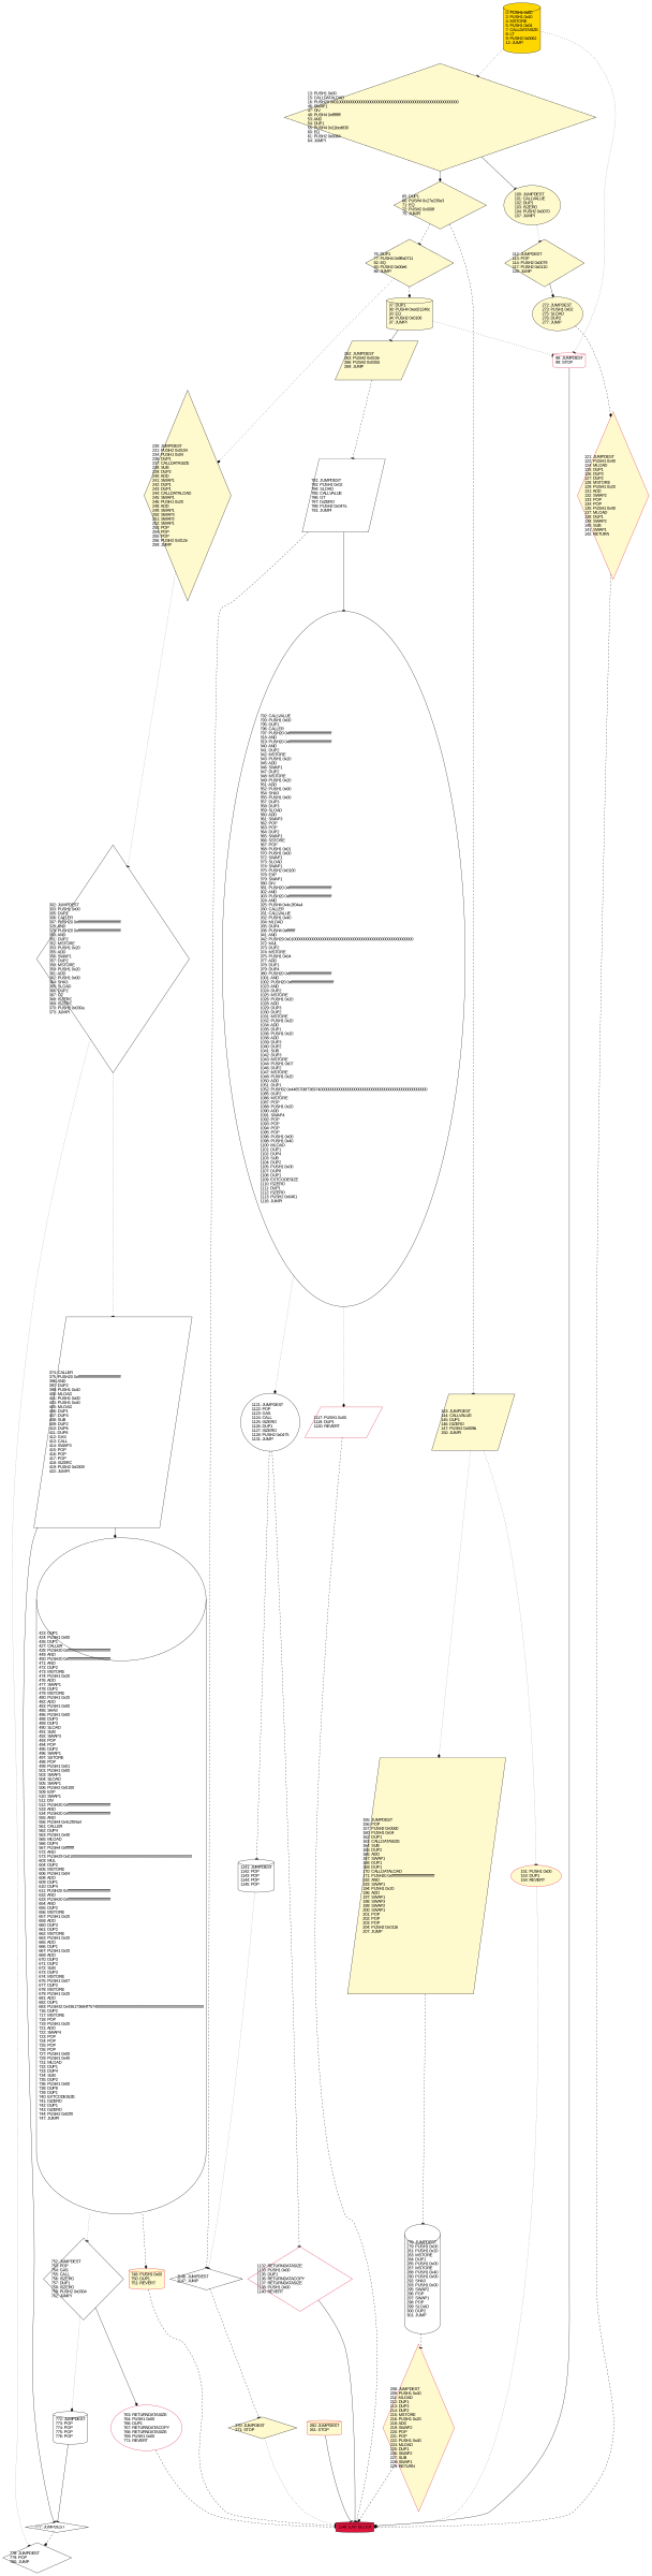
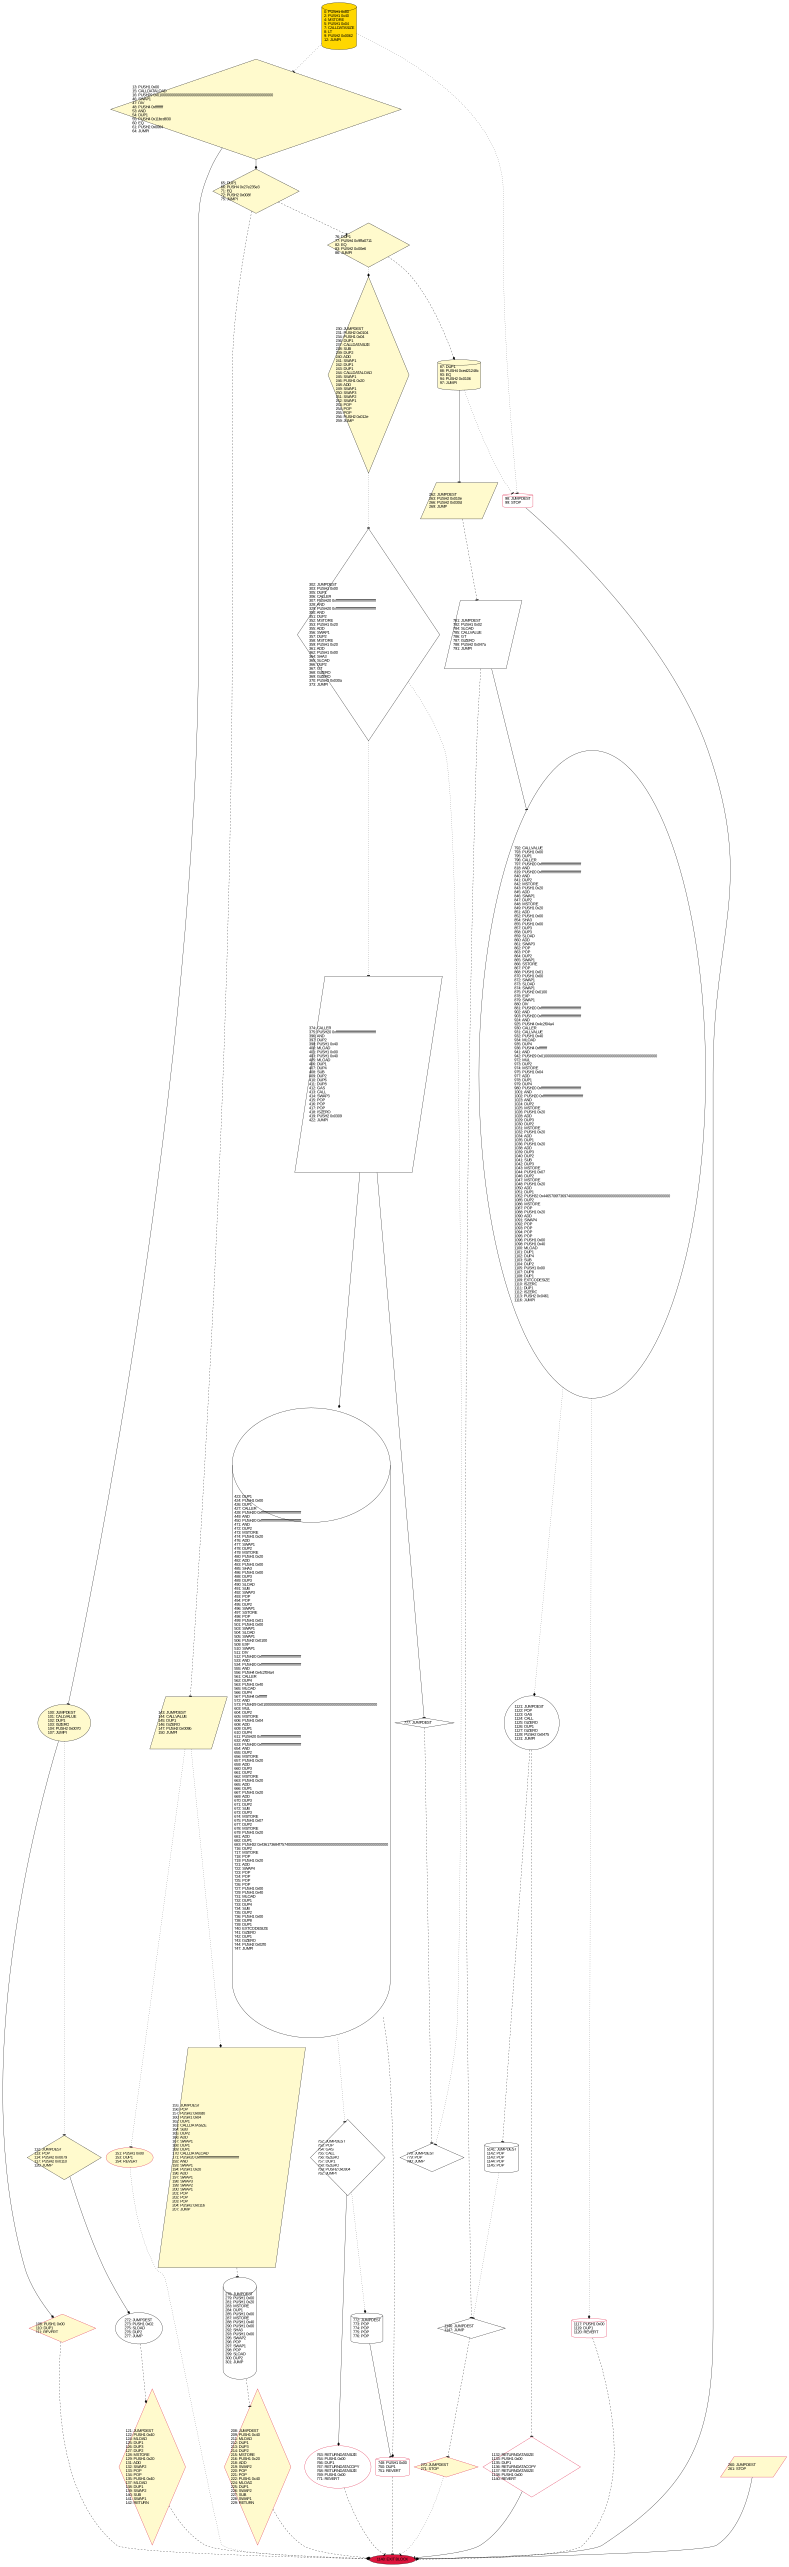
  digraph {
    rankdir=UD
    node [color=black fillcolor=white fontcolor=black fontname=arial shape=diamond style=filled]
    edge [arrowhead=tee style=dashed]
    n1 [label="374: CALLER\l375: PUSH20 0xffffffffffffffffffffffffffffffffffffffff\l396: AND\l397: DUP2\l398: PUSH1 0x40\l400: MLOAD\l401: PUSH1 0x00\l403: PUSH1 0x40\l405: MLOAD\l406: DUP1\l407: DUP4\l408: SUB\l409: DUP2\l410: DUP6\l411: DUP8\l412: GAS\l413: CALL\l414: SWAP3\l415: POP\l416: POP\l417: POP\l418: ISZERO\l419: PUSH2 0x0309\l422: JUMPI\l" shape=parallelogram]
    n2 [label="777: JUMPDEST\l"]
    n3 [label="423: DUP1\l424: PUSH1 0x00\l426: DUP1\l427: CALLER\l428: PUSH20 0xffffffffffffffffffffffffffffffffffffffff\l449: AND\l450: PUSH20 0xffffffffffffffffffffffffffffffffffffffff\l471: AND\l472: DUP2\l473: MSTORE\l474: PUSH1 0x20\l476: ADD\l477: SWAP1\l478: DUP2\l479: MSTORE\l480: PUSH1 0x20\l482: ADD\l483: PUSH1 0x00\l485: SHA3\l486: PUSH1 0x00\l488: DUP3\l489: DUP3\l490: SLOAD\l491: SUB\l492: SWAP3\l493: POP\l494: POP\l495: DUP2\l496: SWAP1\l497: SSTORE\l498: POP\l499: PUSH1 0x01\l501: PUSH1 0x00\l503: SWAP1\l504: SLOAD\l505: SWAP1\l506: PUSH2 0x0100\l509: EXP\l510: SWAP1\l511: DIV\l512: PUSH20 0xffffffffffffffffffffffffffffffffffffffff\l533: AND\l534: PUSH20 0xffffffffffffffffffffffffffffffffffffffff\l555: AND\l556: PUSH4 0x4c2f04a4\l561: CALLER\l562: DUP4\l563: PUSH1 0x40\l565: MLOAD\l566: DUP4\l567: PUSH4 0xffffffff\l572: AND\l573: PUSH29 0x0100000000000000000000000000000000000000000000000000000000\l603: MUL\l604: DUP2\l605: MSTORE\l606: PUSH1 0x04\l608: ADD\l609: DUP1\l610: DUP4\l611: PUSH20 0xffffffffffffffffffffffffffffffffffffffff\l632: AND\l633: PUSH20 0xffffffffffffffffffffffffffffffffffffffff\l654: AND\l655: DUP2\l656: MSTORE\l657: PUSH1 0x20\l659: ADD\l660: DUP3\l661: DUP2\l662: MSTORE\l663: PUSH1 0x20\l665: ADD\l666: DUP1\l667: PUSH1 0x20\l669: ADD\l670: DUP3\l671: DUP2\l672: SUB\l673: DUP3\l674: MSTORE\l675: PUSH1 0x07\l677: DUP2\l678: MSTORE\l679: PUSH1 0x20\l681: ADD\l682: DUP1\l683: PUSH32 0x436173684f757400000000000000000000000000000000000000000000000000\l716: DUP2\l717: MSTORE\l718: POP\l719: PUSH1 0x20\l721: ADD\l722: SWAP4\l723: POP\l724: POP\l725: POP\l726: POP\l727: PUSH1 0x00\l729: PUSH1 0x40\l731: MLOAD\l732: DUP1\l733: DUP4\l734: SUB\l735: DUP2\l736: PUSH1 0x00\l738: DUP8\l739: DUP1\l740: EXTCODESIZE\l741: ISZERO\l742: DUP1\l743: ISZERO\l744: PUSH2 0x02f0\l747: JUMPI\l" shape=cylinder]
    n4 [label="778: JUMPDEST\l779: POP\l780: JUMP\l"]
-   n5 [color=crimson fillcolor=lemonchiffon label="748: PUSH1 0x00\l750: DUP1\l751: REVERT\l" shape=cylinder]
+   n5 [color=crimson label="748: PUSH1 0x00\l750: DUP1\l751: REVERT\l" shape=cylinder]
    n6 [label="752: JUMPDEST\l753: POP\l754: GAS\l755: CALL\l756: ISZERO\l757: DUP1\l758: ISZERO\l759: PUSH2 0x0304\l762: JUMPI\l"]
    n7 [label="1121: JUMPDEST\l1122: POP\l1123: GAS\l1124: CALL\l1125: ISZERO\l1126: DUP1\l1127: ISZERO\l1128: PUSH2 0x0475\l1131: JUMPI\l" shape=ellipse]
-   n8 [label="1141: JUMPDEST\l1142: POP\l1143: POP\l1144: POP\l1145: POP\l" shape=cylinder]
+   n8 [label="5141: JUMPDEST\l1142: POP\l1143: POP\l1144: POP\l1145: POP\l" shape=cylinder]
    n9 [color=crimson label="1132: RETURNDATASIZE\l1133: PUSH1 0x00\l1135: DUP1\l1136: RETURNDATACOPY\l1137: RETURNDATASIZE\l1138: PUSH1 0x00\l1140: REVERT\l"]
    n10 [label="1146: JUMPDEST\l1147: JUMP\l"]
-   n11 [fillcolor=crimson label="1148: EXIT BLOCK\l" shape=cylinder]
+   n11 [fillcolor=crimson label="1148: EXIT BLOCK\l" shape=ellipse]
    n12 [fillcolor=lemonchiffon label="100: JUMPDEST\l101: CALLVALUE\l102: DUP1\l103: ISZERO\l104: PUSH2 0x0070\l107: JUMPI\l" shape=ellipse]
+   n13 [color=crimson fillcolor=lemonchiffon label="108: PUSH1 0x00\l110: DUP1\l111: REVERT\l"]
    n14 [fillcolor=lemonchiffon label="112: JUMPDEST\l113: POP\l114: PUSH2 0x0079\l117: PUSH2 0x0110\l120: JUMP\l"]
-   n15 [fillcolor=lemonchiffon label="272: JUMPDEST\l273: PUSH1 0x02\l275: SLOAD\l276: DUP2\l277: JUMP\l" shape=ellipse]
+   n15 [label="272: JUMPDEST\l273: PUSH1 0x02\l275: SLOAD\l276: DUP2\l277: JUMP\l" shape=ellipse]
    n16 [fillcolor=lemonchiffon label="230: JUMPDEST\l231: PUSH2 0x0104\l234: PUSH1 0x04\l236: DUP1\l237: CALLDATASIZE\l238: SUB\l239: DUP2\l240: ADD\l241: SWAP1\l242: DUP1\l243: DUP1\l244: CALLDATALOAD\l245: SWAP1\l246: PUSH1 0x20\l248: ADD\l249: SWAP1\l250: SWAP3\l251: SWAP2\l252: SWAP1\l253: POP\l254: POP\l255: POP\l256: PUSH2 0x012e\l259: JUMP\l"]
    n17 [label="302: JUMPDEST\l303: PUSH1 0x00\l305: DUP1\l306: CALLER\l307: PUSH20 0xffffffffffffffffffffffffffffffffffffffff\l328: AND\l329: PUSH20 0xffffffffffffffffffffffffffffffffffffffff\l350: AND\l351: DUP2\l352: MSTORE\l353: PUSH1 0x20\l355: ADD\l356: SWAP1\l357: DUP2\l358: MSTORE\l359: PUSH1 0x20\l361: ADD\l362: PUSH1 0x00\l364: SHA3\l365: SLOAD\l366: DUP2\l367: GT\l368: ISZERO\l369: ISZERO\l370: PUSH2 0x030a\l373: JUMPI\l"]
    n18 [color=crimson fillcolor=lemonchiffon label="121: JUMPDEST\l122: PUSH1 0x40\l124: MLOAD\l125: DUP1\l126: DUP3\l127: DUP2\l128: MSTORE\l129: PUSH1 0x20\l131: ADD\l132: SWAP2\l133: POP\l134: POP\l135: PUSH1 0x40\l137: MLOAD\l138: DUP1\l139: SWAP2\l140: SUB\l141: SWAP1\l142: RETURN\l"]
    n19 [fillcolor=lemonchiffon label="87: DUP1\l88: PUSH4 0xed21248c\l93: EQ\l94: PUSH2 0x0106\l97: JUMPI\l" shape=cylinder]
    n20 [fillcolor=lemonchiffon label="262: JUMPDEST\l263: PUSH2 0x010e\l266: PUSH2 0x030d\l269: JUMP\l" shape=parallelogram]
    n21 [color=crimson label="98: JUMPDEST\l99: STOP\l" shape=cylinder]
    n22 [label="781: JUMPDEST\l782: PUSH1 0x02\l784: SLOAD\l785: CALLVALUE\l786: GT\l787: ISZERO\l788: PUSH2 0x047a\l791: JUMPI\l" shape=parallelogram]
    n23 [label="278: JUMPDEST\l279: PUSH1 0x00\l281: PUSH1 0x20\l283: MSTORE\l284: DUP1\l285: PUSH1 0x00\l287: MSTORE\l288: PUSH1 0x40\l290: PUSH1 0x00\l292: SHA3\l293: PUSH1 0x00\l295: SWAP2\l296: POP\l297: SWAP1\l298: POP\l299: SLOAD\l300: DUP2\l301: JUMP\l" shape=cylinder]
    n24 [color=crimson fillcolor=lemonchiffon label="208: JUMPDEST\l209: PUSH1 0x40\l211: MLOAD\l212: DUP1\l213: DUP3\l214: DUP2\l215: MSTORE\l216: PUSH1 0x20\l218: ADD\l219: SWAP2\l220: POP\l221: POP\l222: PUSH1 0x40\l224: MLOAD\l225: DUP1\l226: SWAP2\l227: SUB\l228: SWAP1\l229: RETURN\l"]
-   n25 [fillcolor=lemonchiffon label="270: JUMPDEST\l271: STOP\l"]
-   n26 [color=crimson fillcolor=lemonchiffon label="260: JUMPDEST\l261: STOP\l" shape=cylinder]
+   n25 [color=crimson fillcolor=lemonchiffon label="270: JUMPDEST\l271: STOP\l"]
+   n26 [color=crimson fillcolor=lemonchiffon label="260: JUMPDEST\l261: STOP\l" shape=parallelogram]
    n27 [fillcolor=lemonchiffon label="143: JUMPDEST\l144: CALLVALUE\l145: DUP1\l146: ISZERO\l147: PUSH2 0x009b\l150: JUMPI\l" shape=parallelogram]
    n28 [color=crimson fillcolor=lemonchiffon label="151: PUSH1 0x00\l153: DUP1\l154: REVERT\l" shape=ellipse]
    n29 [fillcolor=lemonchiffon label="155: JUMPDEST\l156: POP\l157: PUSH2 0x00d0\l160: PUSH1 0x04\l162: DUP1\l163: CALLDATASIZE\l164: SUB\l165: DUP2\l166: ADD\l167: SWAP1\l168: DUP1\l169: DUP1\l170: CALLDATALOAD\l171: PUSH20 0xffffffffffffffffffffffffffffffffffffffff\l192: AND\l193: SWAP1\l194: PUSH1 0x20\l196: ADD\l197: SWAP1\l198: SWAP3\l199: SWAP2\l200: SWAP1\l201: POP\l202: POP\l203: POP\l204: PUSH2 0x0116\l207: JUMP\l" shape=parallelogram]
    n30 [label="792: CALLVALUE\l793: PUSH1 0x00\l795: DUP1\l796: CALLER\l797: PUSH20 0xffffffffffffffffffffffffffffffffffffffff\l818: AND\l819: PUSH20 0xffffffffffffffffffffffffffffffffffffffff\l840: AND\l841: DUP2\l842: MSTORE\l843: PUSH1 0x20\l845: ADD\l846: SWAP1\l847: DUP2\l848: MSTORE\l849: PUSH1 0x20\l851: ADD\l852: PUSH1 0x00\l854: SHA3\l855: PUSH1 0x00\l857: DUP3\l858: DUP3\l859: SLOAD\l860: ADD\l861: SWAP3\l862: POP\l863: POP\l864: DUP2\l865: SWAP1\l866: SSTORE\l867: POP\l868: PUSH1 0x01\l870: PUSH1 0x00\l872: SWAP1\l873: SLOAD\l874: SWAP1\l875: PUSH2 0x0100\l878: EXP\l879: SWAP1\l880: DIV\l881: PUSH20 0xffffffffffffffffffffffffffffffffffffffff\l902: AND\l903: PUSH20 0xffffffffffffffffffffffffffffffffffffffff\l924: AND\l925: PUSH4 0x4c2f04a4\l930: CALLER\l931: CALLVALUE\l932: PUSH1 0x40\l934: MLOAD\l935: DUP4\l936: PUSH4 0xffffffff\l941: AND\l942: PUSH29 0x0100000000000000000000000000000000000000000000000000000000\l972: MUL\l973: DUP2\l974: MSTORE\l975: PUSH1 0x04\l977: ADD\l978: DUP1\l979: DUP4\l980: PUSH20 0xffffffffffffffffffffffffffffffffffffffff\l1001: AND\l1002: PUSH20 0xffffffffffffffffffffffffffffffffffffffff\l1023: AND\l1024: DUP2\l1025: MSTORE\l1026: PUSH1 0x20\l1028: ADD\l1029: DUP3\l1030: DUP2\l1031: MSTORE\l1032: PUSH1 0x20\l1034: ADD\l1035: DUP1\l1036: PUSH1 0x20\l1038: ADD\l1039: DUP3\l1040: DUP2\l1041: SUB\l1042: DUP3\l1043: MSTORE\l1044: PUSH1 0x07\l1046: DUP2\l1047: MSTORE\l1048: PUSH1 0x20\l1050: ADD\l1051: DUP1\l1052: PUSH32 0x4465706f73697400000000000000000000000000000000000000000000000000\l1085: DUP2\l1086: MSTORE\l1087: POP\l1088: PUSH1 0x20\l1090: ADD\l1091: SWAP4\l1092: POP\l1093: POP\l1094: POP\l1095: POP\l1096: PUSH1 0x00\l1098: PUSH1 0x40\l1100: MLOAD\l1101: DUP1\l1102: DUP4\l1103: SUB\l1104: DUP2\l1105: PUSH1 0x00\l1107: DUP8\l1108: DUP1\l1109: EXTCODESIZE\l1110: ISZERO\l1111: DUP1\l1112: ISZERO\l1113: PUSH2 0x0461\l1116: JUMPI\l" shape=ellipse]
-   n31 [color=crimson label="1117: PUSH1 0x00\l1119: DUP1\l1120: REVERT\l" shape=parallelogram]
+   n31 [color=crimson label="1117: PUSH1 0x00\l1119: DUP1\l1120: REVERT\l" shape=cylinder]
    n32 [color=crimson label="763: RETURNDATASIZE\l764: PUSH1 0x00\l766: DUP1\l767: RETURNDATACOPY\l768: RETURNDATASIZE\l769: PUSH1 0x00\l771: REVERT\l" shape=ellipse]
    n33 [label="772: JUMPDEST\l773: POP\l774: POP\l775: POP\l776: POP\l" shape=cylinder]
    n34 [fillcolor=lemonchiffon label="13: PUSH1 0x00\l15: CALLDATALOAD\l16: PUSH29 0x0100000000000000000000000000000000000000000000000000000000\l46: SWAP1\l47: DIV\l48: PUSH4 0xffffffff\l53: AND\l54: DUP1\l55: PUSH4 0x11bcd830\l60: EQ\l61: PUSH2 0x0064\l64: JUMPI\l"]
    n35 [fillcolor=lemonchiffon label="65: DUP1\l66: PUSH4 0x27e235e3\l71: EQ\l72: PUSH2 0x008f\l75: JUMPI\l"]
    n36 [fillcolor=lemonchiffon label="76: DUP1\l77: PUSH4 0x9ffa0711\l82: EQ\l83: PUSH2 0x00e6\l86: JUMPI\l"]
    n37 [fillcolor=gold label="0: PUSH1 0x80\l2: PUSH1 0x40\l4: MSTORE\l5: PUSH1 0x04\l7: CALLDATASIZE\l8: LT\l9: PUSH2 0x0062\l12: JUMPI\l" shape=cylinder]
    n1 -> n2 [style=solid]
    n1 -> n3 [arrowhead=diamond style=solid]
-   n2 -> n4 [arrowhead=diamond]
+   n2 -> n4
    n3 -> n5 [arrowhead=diamond]
    n3 -> n6 [style=dotted]
    n5 -> n11
    n6 -> n32 [arrowhead=diamond style=solid]
    n6 -> n33 [arrowhead=diamond style=dotted]
    n7 -> n8
    n7 -> n9
    n8 -> n10 [style=dotted]
    n9 -> n11 [style=solid]
    n10 -> n25
+   n12 -> n13 [arrowhead=diamond style=solid]
    n12 -> n14 [style=dotted]
+   n13 -> n11 [arrowhead=diamond]
    n14 -> n15 [arrowhead=diamond style=solid]
    n15 -> n18 [arrowhead=diamond]
    n16 -> n17 [style=dotted]
    n17 -> n1 [style=dotted]
    n17 -> n4 [style=dotted]
    n18 -> n11 [arrowhead=diamond]
    n19 -> n20 [style=solid]
    n19 -> n21 [style=dotted]
    n20 -> n22
    n21 -> n11 [arrowhead=diamond style=solid]
    n22 -> n10
    n22 -> n30 [style=solid]
    n23 -> n24
    n24 -> n11 [arrowhead=diamond]
    n25 -> n11 [style=dotted]
-   n26 -> n11 [style=solid]
+   n26 -> n11 [arrowhead=diamond style=solid]
    n27 -> n28 [style=dotted]
    n27 -> n29 [arrowhead=diamond style=dotted]
    n28 -> n11 [style=dotted]
    n29 -> n23
    n30 -> n7 [arrowhead=diamond style=dotted]
    n30 -> n31 [arrowhead=diamond style=dotted]
    n31 -> n11
    n32 -> n11
-   n33 -> n2 [style=solid]
+   n33 -> n5 [style=solid]
    n34 -> n12 [style=solid]
    n34 -> n35 [arrowhead=diamond style=solid]
    n35 -> n27
    n35 -> n36
    n36 -> n16 [arrowhead=diamond style=dotted]
    n36 -> n19 [arrowhead=diamond]
    n37 -> n21 [style=dotted]
    n37 -> n34 [style=dotted]
  }
